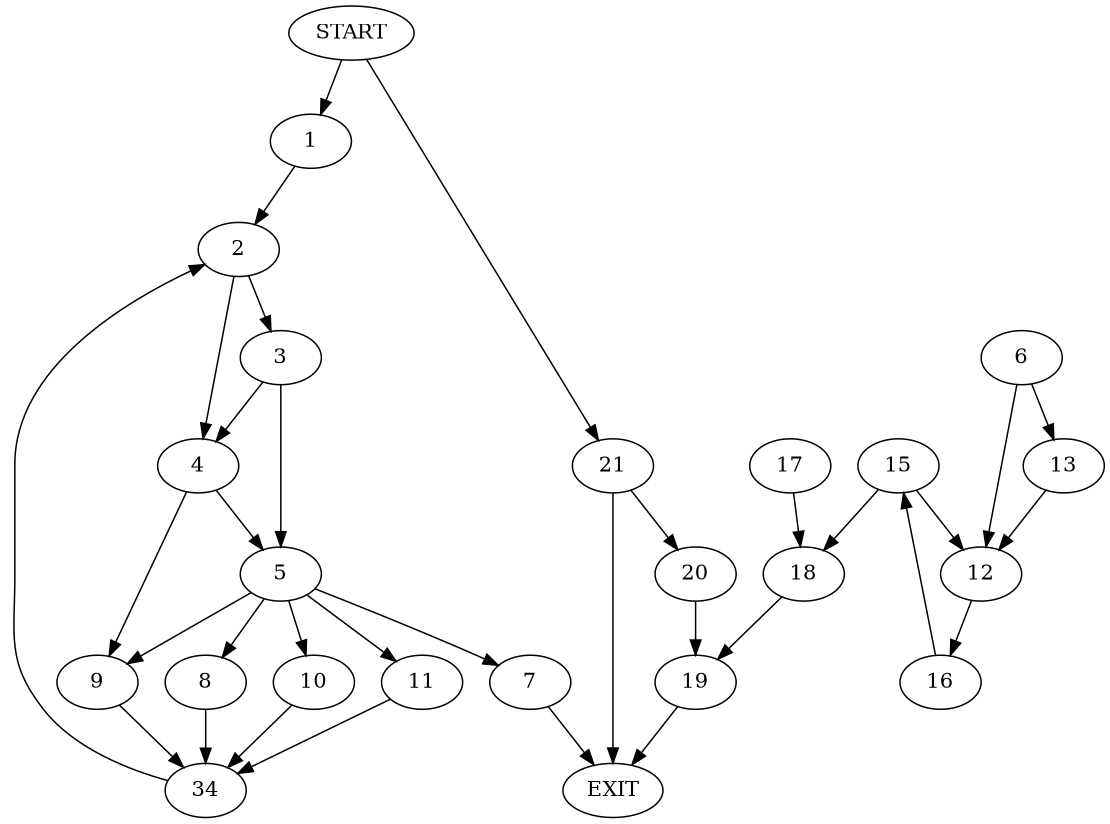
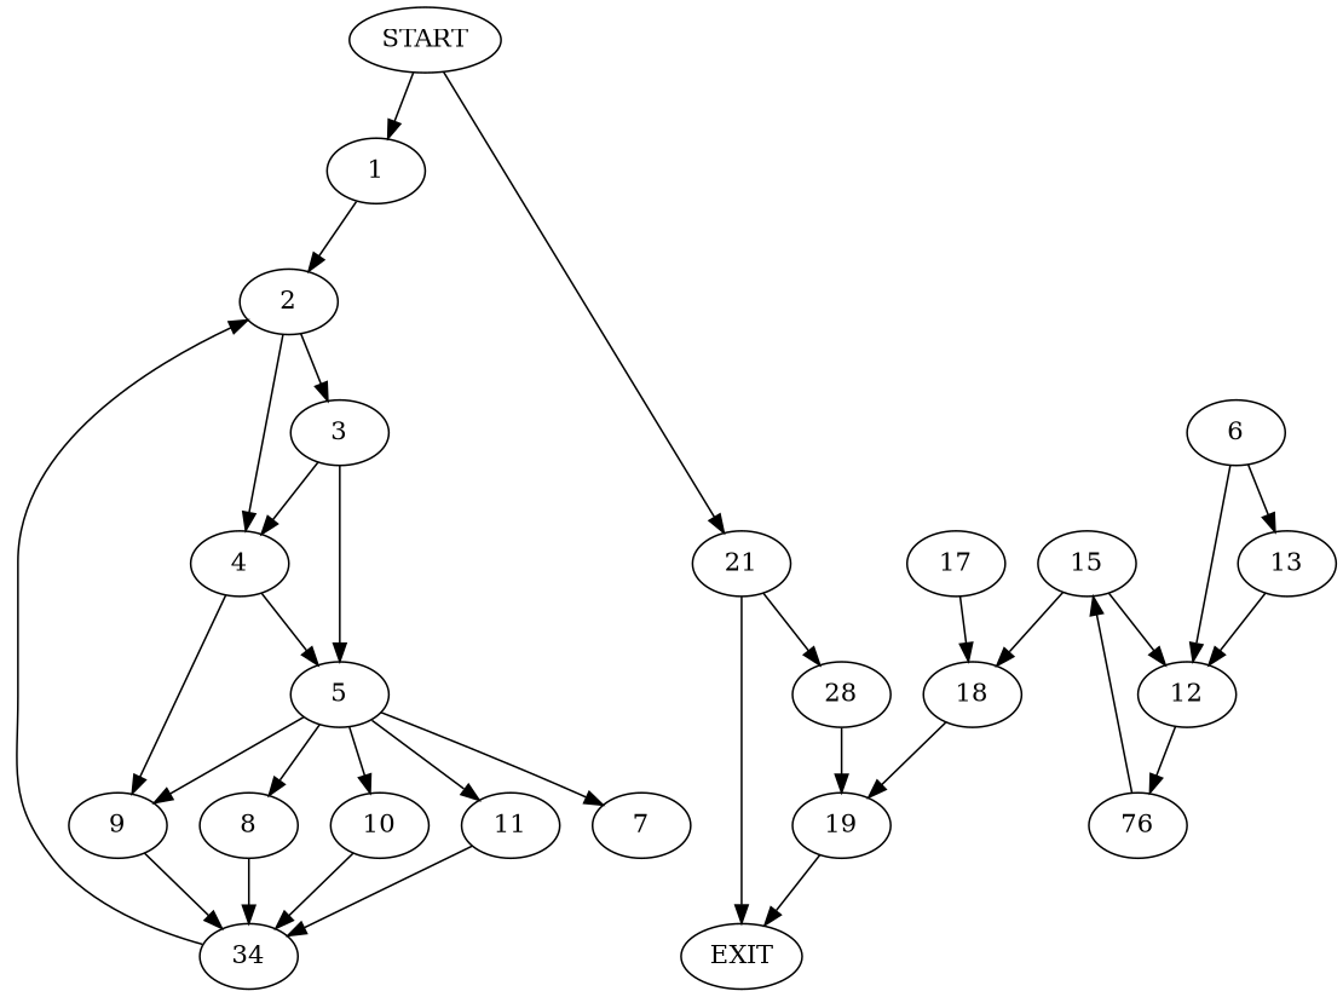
  digraph {
    n1 [label=START]
    1
    21
    2
-   20
+   20 [label=28]
    19
    n7 [label=EXIT]
    3
    4
    5
    9
    7
    8
    10
    11
    6
    12
    13
    n19 [label=34]
-   16
+   16 [label=76]
    15
    18
    17
    n1 -> 1
    n1 -> 21
    1 -> 2
    21 -> 20
    21 -> n7
    2 -> 3
    2 -> 4
    20 -> 19
    19 -> n7
    3 -> 4
    3 -> 5
    4 -> 5
    4 -> 9
    5 -> 9
    5 -> 7
    5 -> 8
    5 -> 10
    5 -> 11
    9 -> n19
-   7 -> n7
    8 -> n19
    10 -> n19
    11 -> n19
    6 -> 12
    6 -> 13
    12 -> 16
    13 -> 12
    n19 -> 2
    16 -> 15
    15 -> 12
    15 -> 18
    18 -> 19
    17 -> 18
  }
